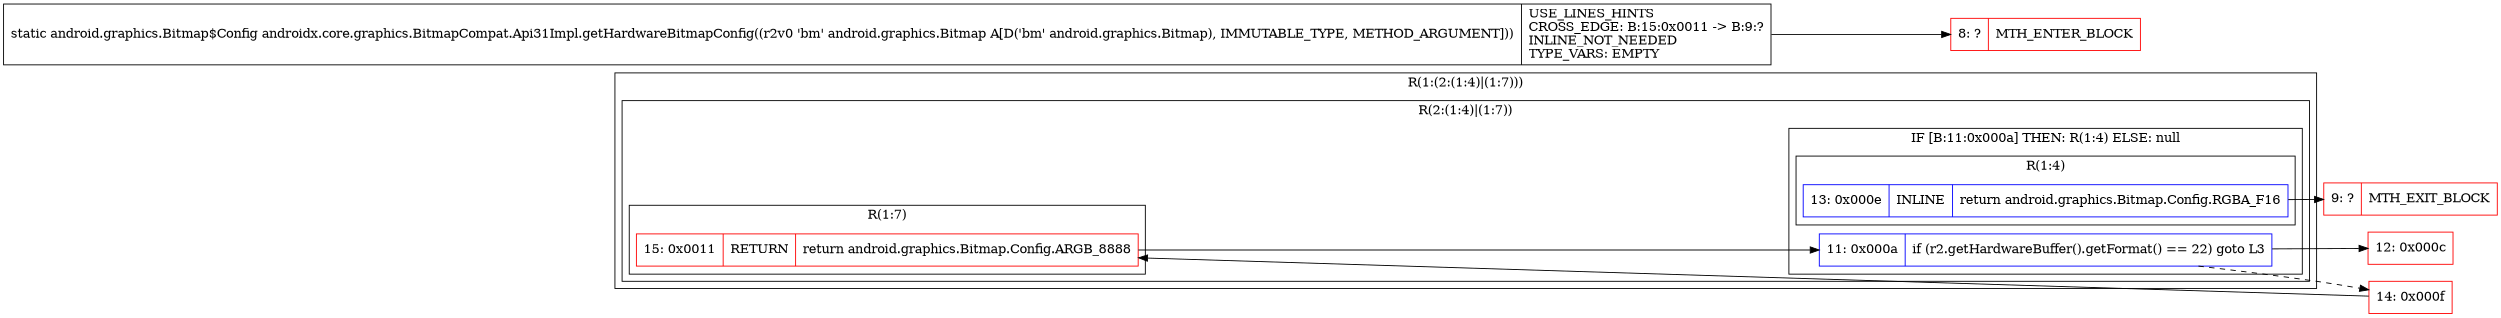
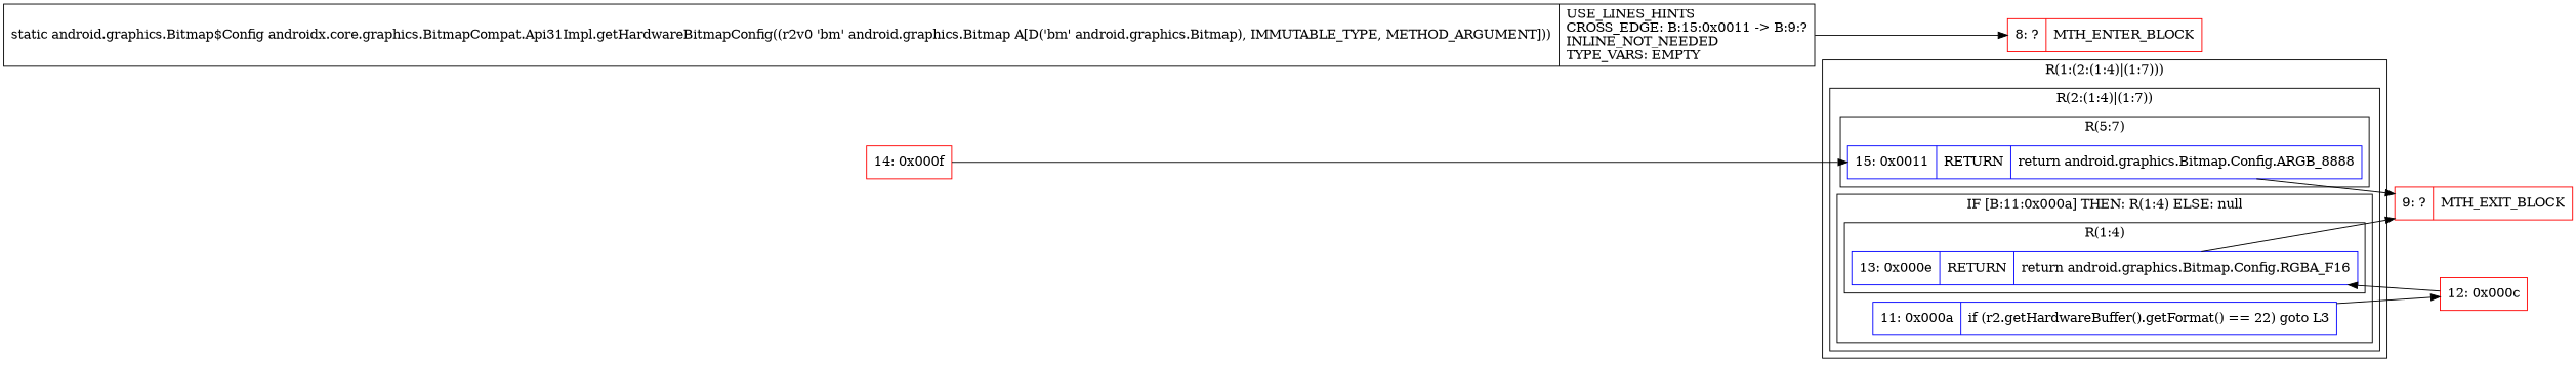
  digraph {
    rankdir=LR
    node [color=red shape=record]
-   n1 [color=blue label="{13\:\ 0x000e|INLINE\l|return android.graphics.Bitmap.Config.RGBA_F16\l}"]
+   n1 [color=blue label="{13\:\ 0x000e|RETURN\l|return android.graphics.Bitmap.Config.RGBA_F16\l}"]
    n2 [color=blue label="{11\:\ 0x000a|if (r2.getHardwareBuffer().getFormat() == 22) goto L3\l}"]
-   n3 [label="{15\:\ 0x0011|RETURN\l|return android.graphics.Bitmap.Config.ARGB_8888\l}"]
+   n3 [color=blue label="{15\:\ 0x0011|RETURN\l|return android.graphics.Bitmap.Config.ARGB_8888\l}"]
    n4 [label="{9\:\ ?|MTH_EXIT_BLOCK\l}"]
    n5 [label="{12\:\ 0x000c}"]
    n6 [label="{14\:\ 0x000f}"]
    n7 [label="{8\:\ ?|MTH_ENTER_BLOCK\l}"]
    n8 [label="{static android.graphics.Bitmap$Config androidx.core.graphics.BitmapCompat.Api31Impl.getHardwareBitmapConfig((r2v0 'bm' android.graphics.Bitmap A[D('bm' android.graphics.Bitmap), IMMUTABLE_TYPE, METHOD_ARGUMENT]))  | USE_LINES_HINTS\lCROSS_EDGE: B:15:0x0011 \-\> B:9:?\lINLINE_NOT_NEEDED\lTYPE_VARS: EMPTY\l}" color=""]
    subgraph cluster_1 {
      label="R(1:(2:(1:4)|(1:7)))"
      subgraph cluster_2 {
        label="R(2:(1:4)|(1:7))"
        subgraph cluster_3 {
          label="IF [B:11:0x000a] THEN: R(1:4) ELSE: null"
          n2
          subgraph cluster_4 {
            label="R(1:4)"
            n1
          }
        }
        subgraph cluster_5 {
-         label="R(1:7)"
+         label="R(5:7)"
          n3
        }
      }
    }
    n1 -> n4
    n2 -> n5
-   n2 -> n6 [style=dashed]
-   n3 -> n2
+   n3 -> n4
+   n5 -> n1
    n6 -> n3
    n8 -> n7
  }
